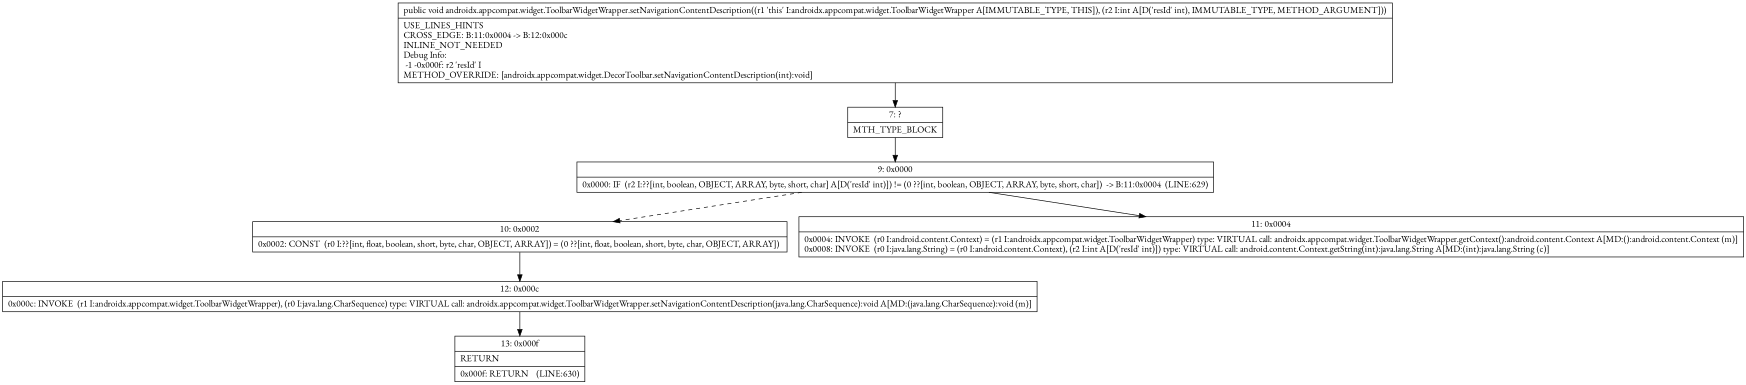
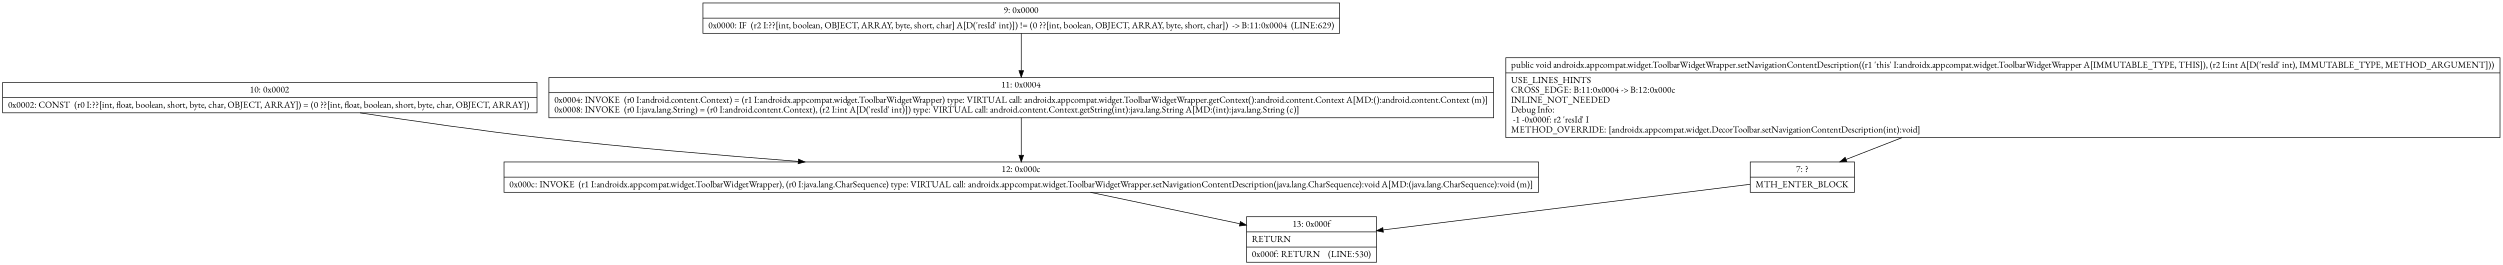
  digraph {
    fontname="EB Garamond"
    node [fontname="EB Garamond" shape=record]
    edge [fontname="EB Garamond"]
-   n1 [label="{7\:\ ?|MTH_TYPE_BLOCK\l}"]
+   n1 [label="{7\:\ ?|MTH_ENTER_BLOCK\l}"]
    n2 [label="{9\:\ 0x0000|0x0000: IF  (r2 I:??[int, boolean, OBJECT, ARRAY, byte, short, char] A[D('resId' int)]) != (0 ??[int, boolean, OBJECT, ARRAY, byte, short, char])  \-\> B:11:0x0004  (LINE:629)\l}"]
    n3 [label="{10\:\ 0x0002|0x0002: CONST  (r0 I:??[int, float, boolean, short, byte, char, OBJECT, ARRAY]) = (0 ??[int, float, boolean, short, byte, char, OBJECT, ARRAY]) \l}"]
    n4 [label="{11\:\ 0x0004|0x0004: INVOKE  (r0 I:android.content.Context) = (r1 I:androidx.appcompat.widget.ToolbarWidgetWrapper) type: VIRTUAL call: androidx.appcompat.widget.ToolbarWidgetWrapper.getContext():android.content.Context A[MD:():android.content.Context (m)]\l0x0008: INVOKE  (r0 I:java.lang.String) = (r0 I:android.content.Context), (r2 I:int A[D('resId' int)]) type: VIRTUAL call: android.content.Context.getString(int):java.lang.String A[MD:(int):java.lang.String (c)]\l}"]
    n5 [label="{12\:\ 0x000c|0x000c: INVOKE  (r1 I:androidx.appcompat.widget.ToolbarWidgetWrapper), (r0 I:java.lang.CharSequence) type: VIRTUAL call: androidx.appcompat.widget.ToolbarWidgetWrapper.setNavigationContentDescription(java.lang.CharSequence):void A[MD:(java.lang.CharSequence):void (m)]\l}"]
-   n6 [label="{13\:\ 0x000f|RETURN\l|0x000f: RETURN    (LINE:630)\l}"]
+   n6 [label="{13\:\ 0x000f|RETURN\l|0x000f: RETURN    (LINE:530)\l}"]
    n7 [label="{public void androidx.appcompat.widget.ToolbarWidgetWrapper.setNavigationContentDescription((r1 'this' I:androidx.appcompat.widget.ToolbarWidgetWrapper A[IMMUTABLE_TYPE, THIS]), (r2 I:int A[D('resId' int), IMMUTABLE_TYPE, METHOD_ARGUMENT]))  | USE_LINES_HINTS\lCROSS_EDGE: B:11:0x0004 \-\> B:12:0x000c\lINLINE_NOT_NEEDED\lDebug Info:\l  \-1 \-0x000f: r2 'resId' I\lMETHOD_OVERRIDE: [androidx.appcompat.widget.DecorToolbar.setNavigationContentDescription(int):void]\l}"]
-   n1 -> n2
-   n2 -> n3 [style=dashed]
+   n1 -> n6
    n2 -> n4
    n3 -> n5
+   n4 -> n5
    n5 -> n6
    n7 -> n1
  }
